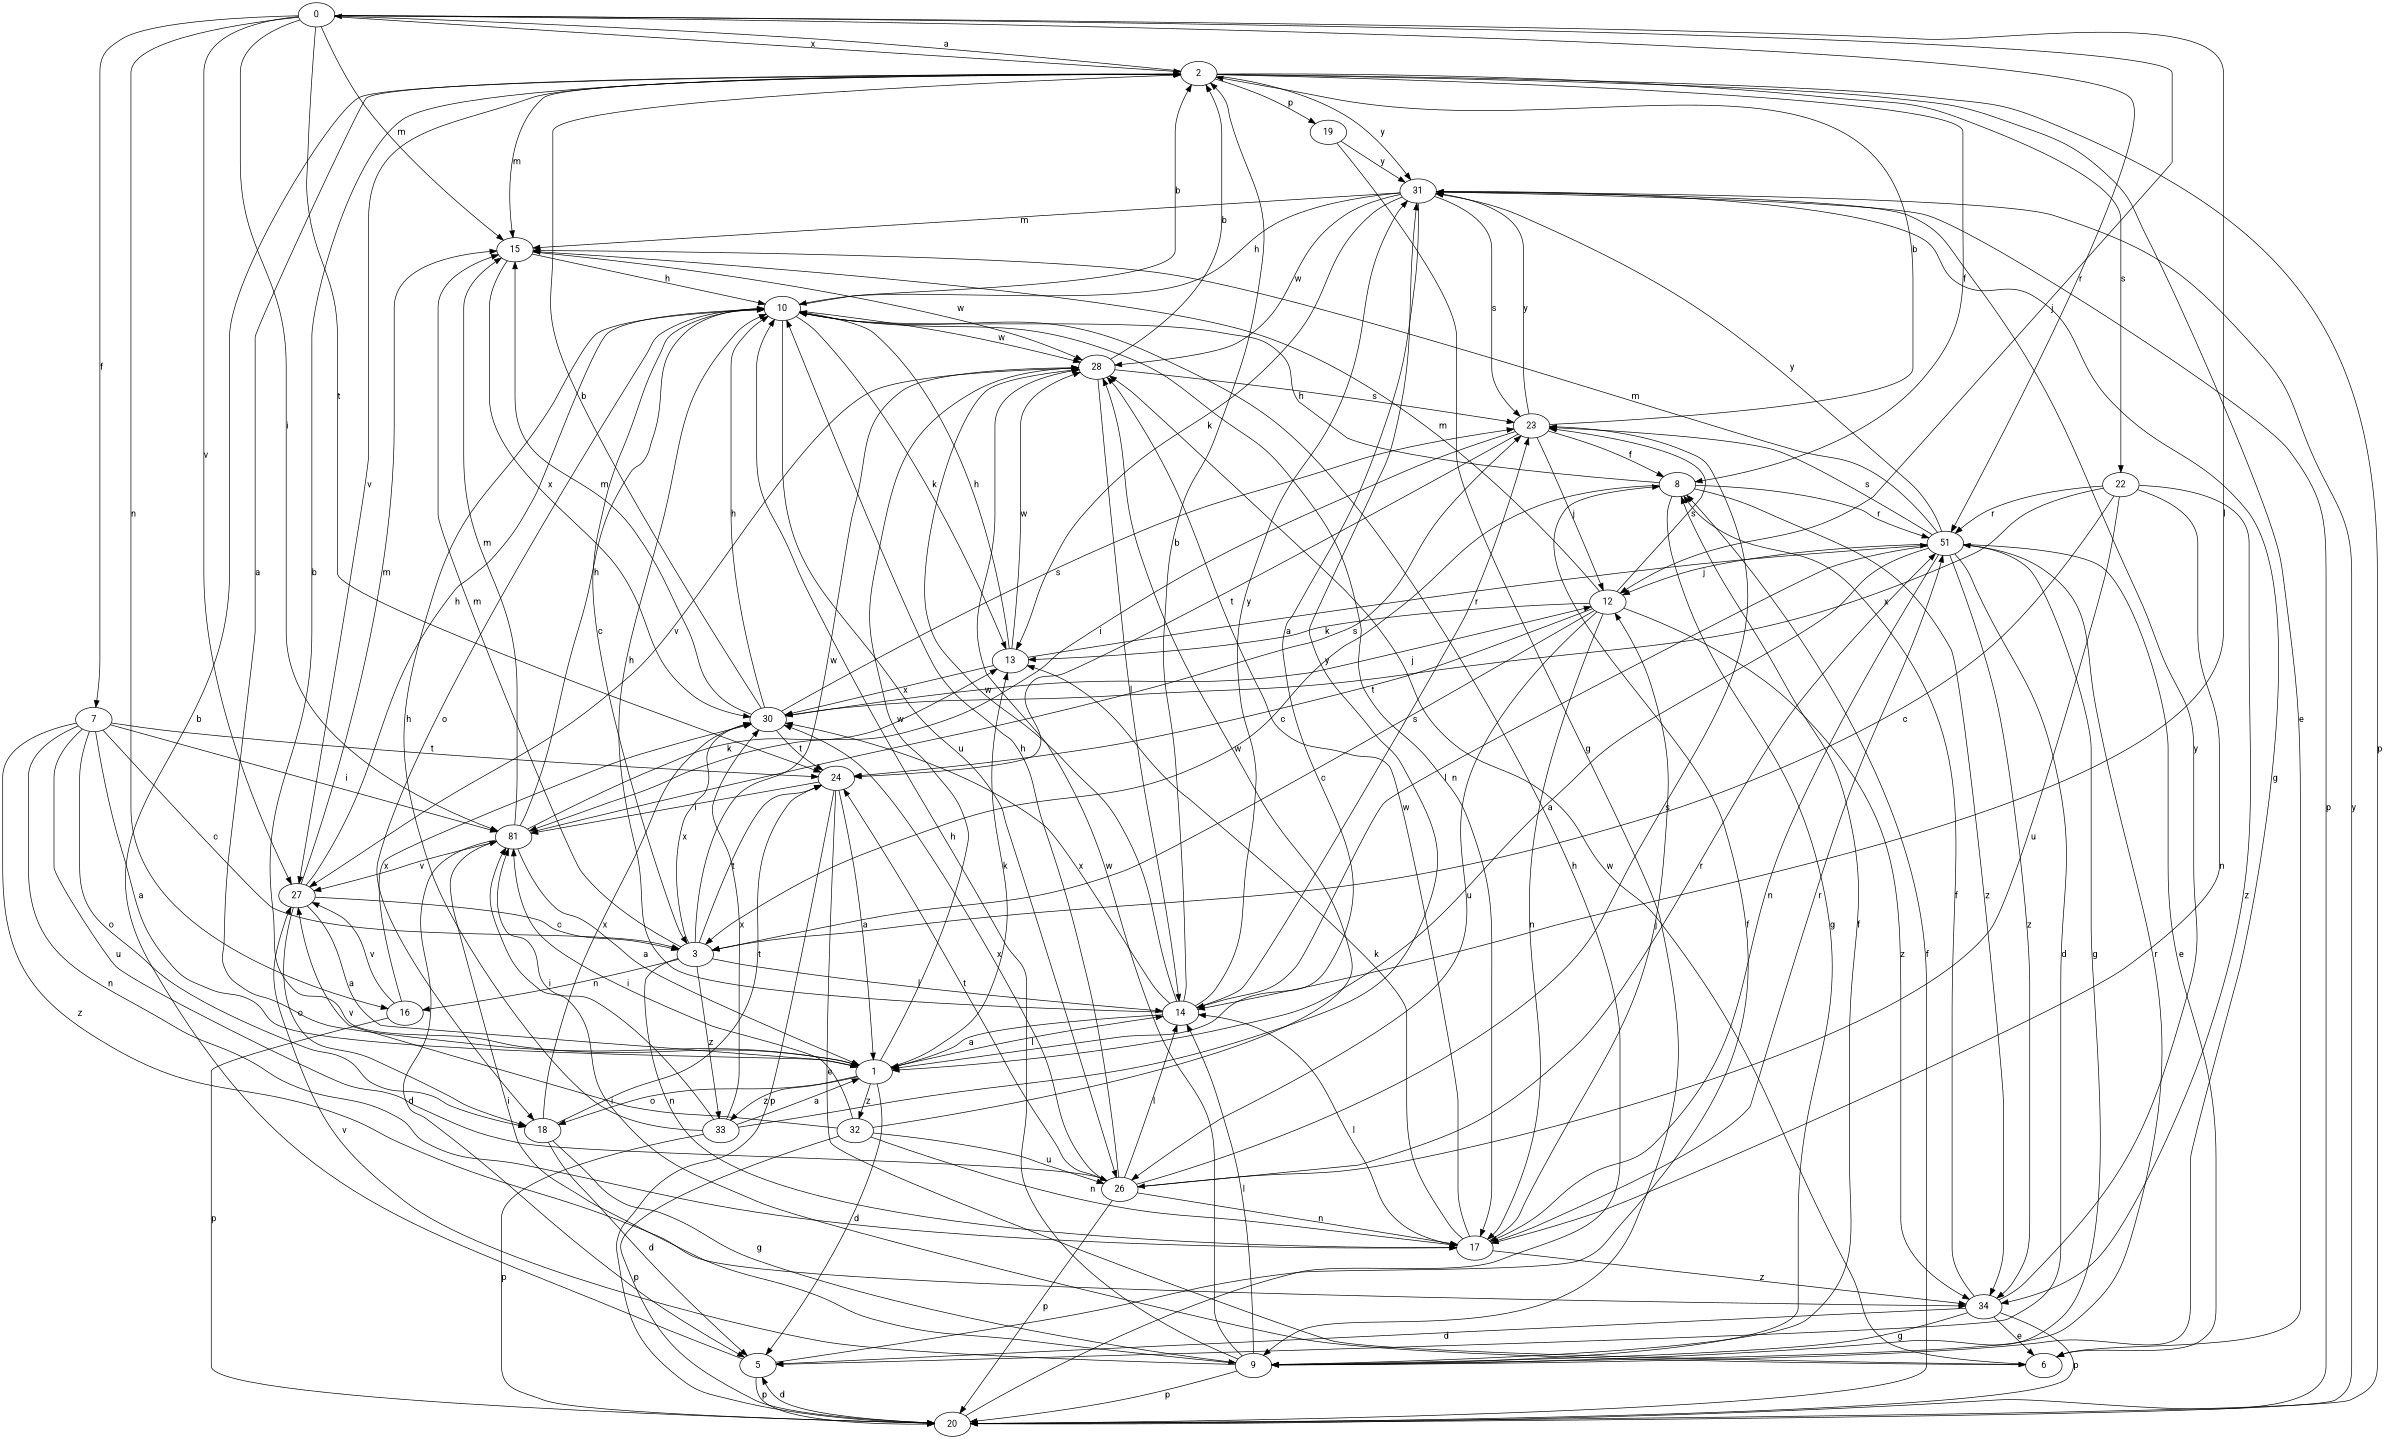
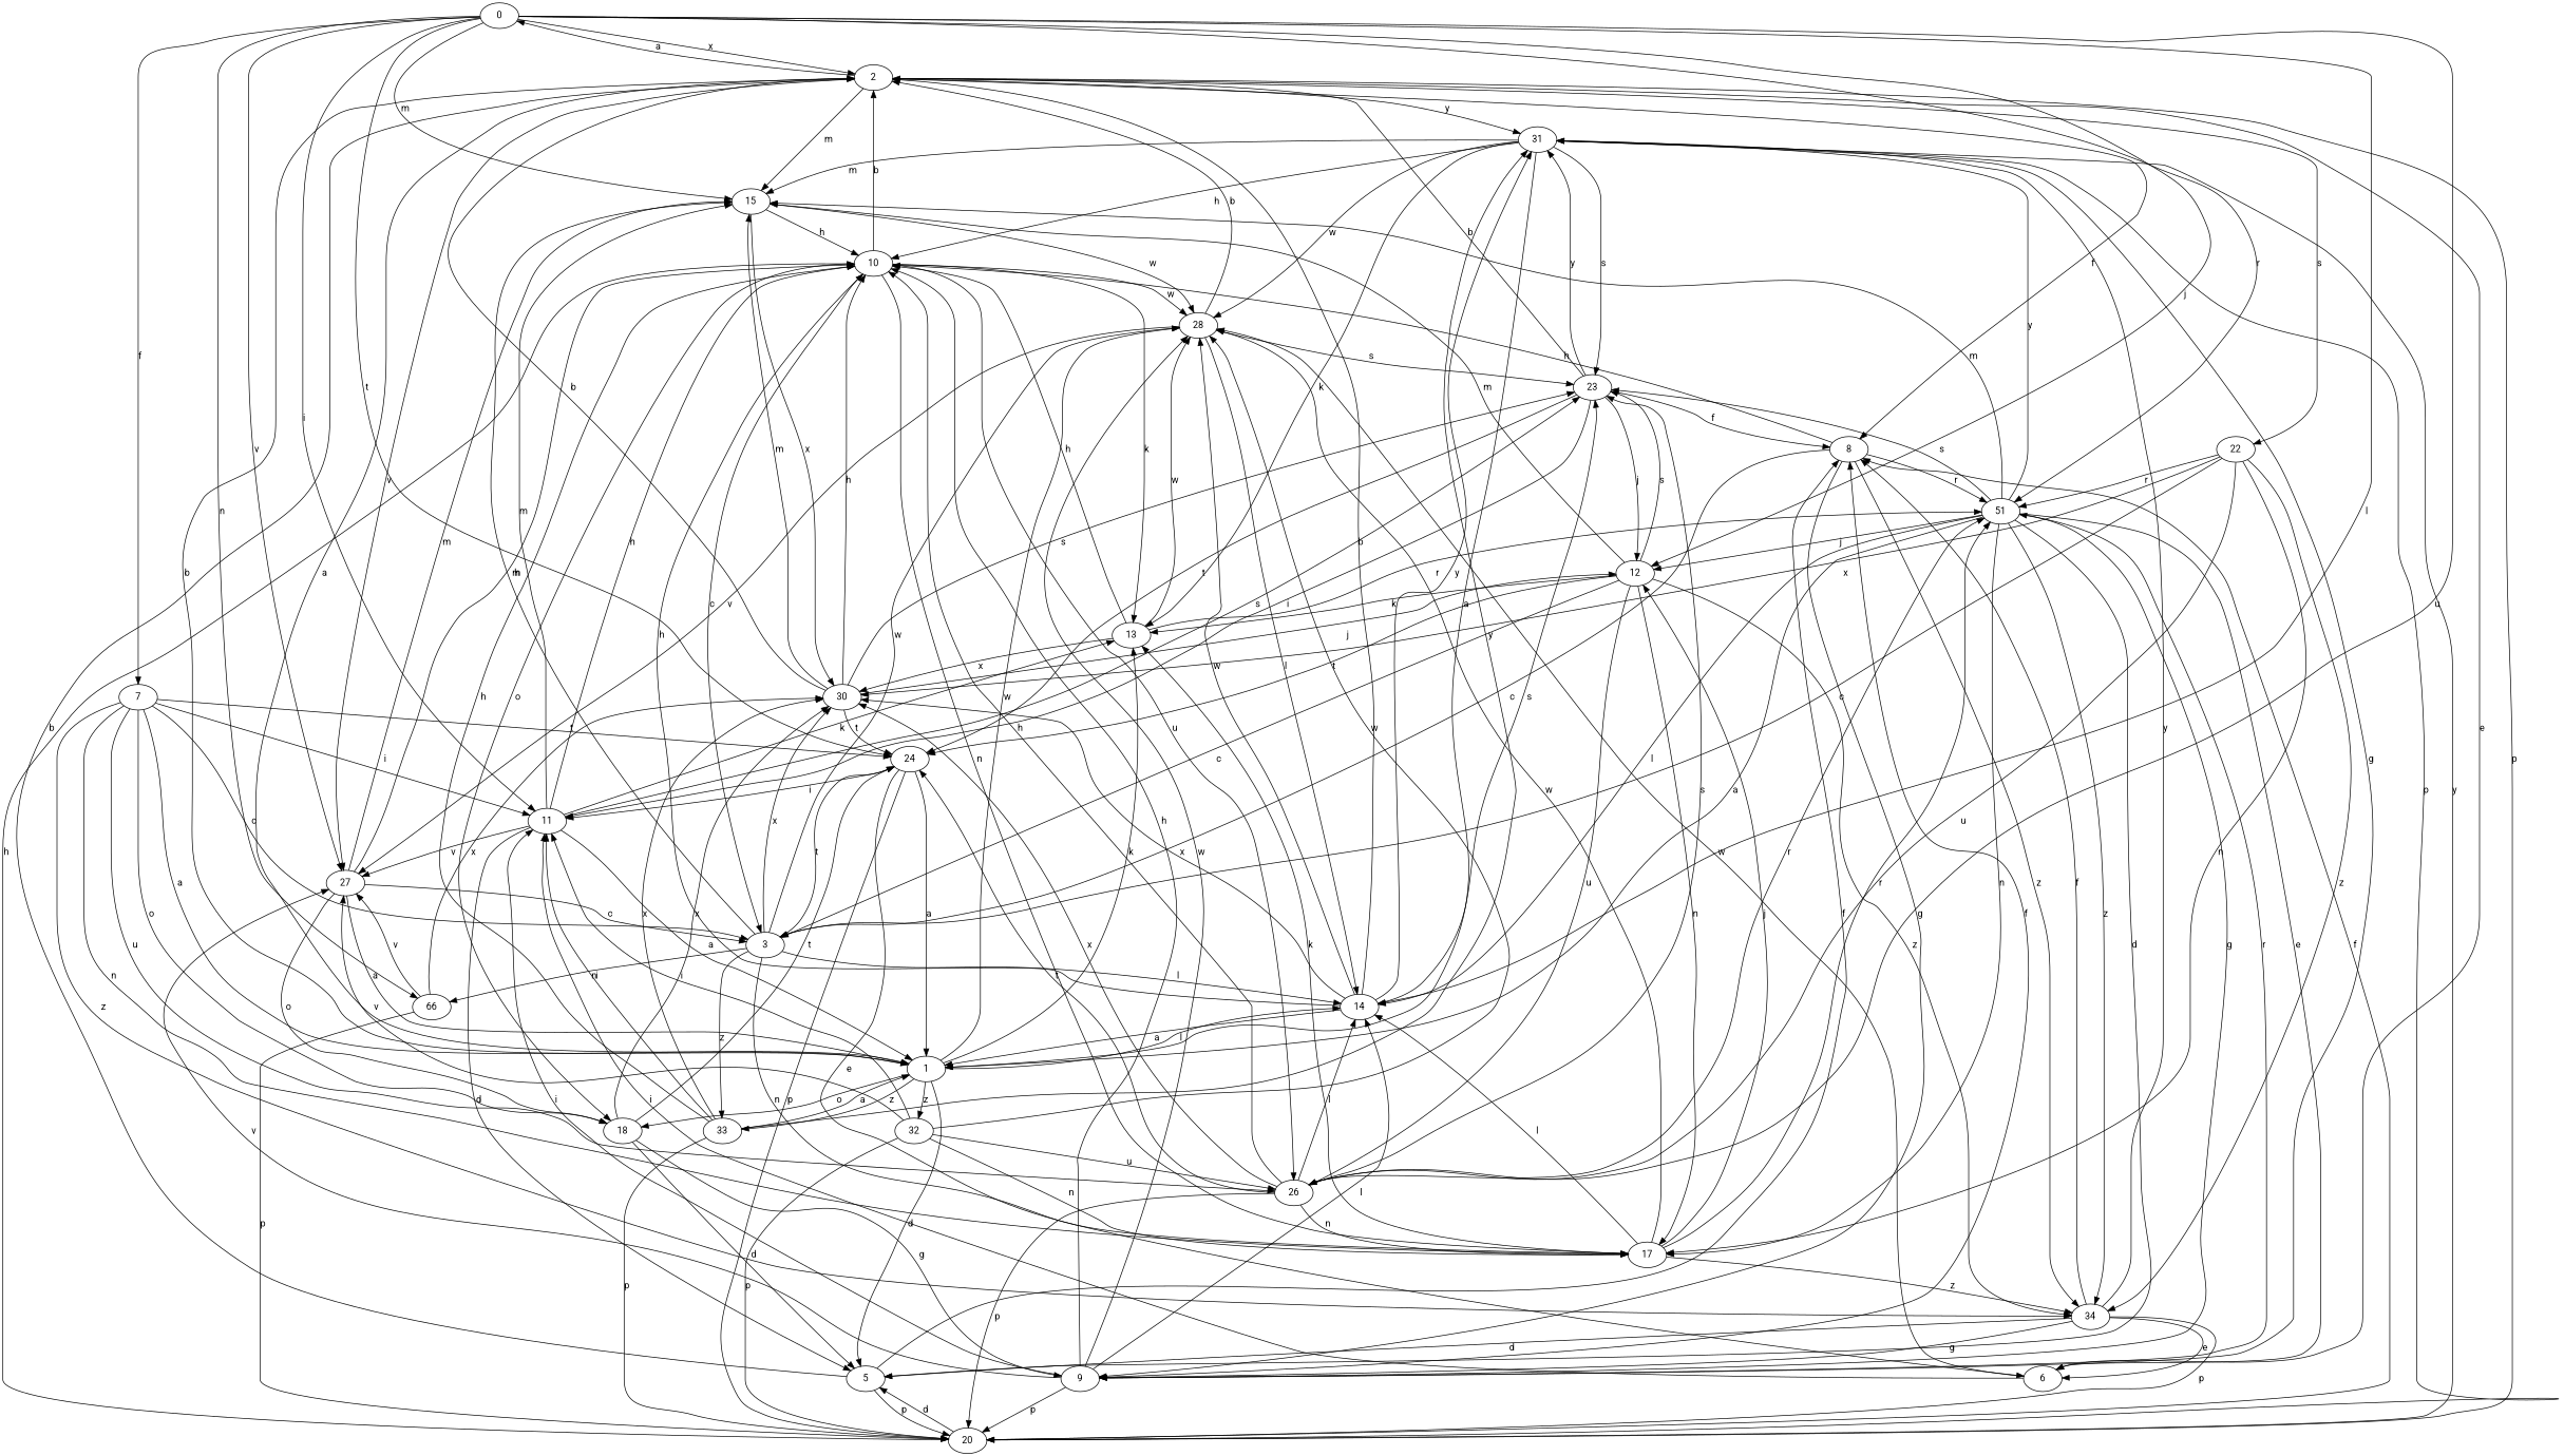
  strict digraph {
    fontname=Roboto
    node [fontname=Roboto]
    edge [fontname=Roboto]
    0
    2
    7
-   11 [label=81]
+   11
    12
    14
    15
-   16
+   16 [label=66]
    n9 [label=51]
    24
    26
    27
    1
    6
    8
-   19
    20
    22
    31
    18
    3
    17
    34
    5
    13
    10
    23
    28
    30
    9
    32
    33
    0 -> 2 [label=x]
    0 -> 7 [label=f]
    0 -> 11 [label=i]
    0 -> 12 [label=j]
    0 -> 14 [label=l]
    0 -> 15 [label=m]
    0 -> 16 [label=n]
    0 -> n9 [label=r]
    0 -> 24 [label=t]
+   0 -> 26 [label=u]
    0 -> 27 [label=v]
    2 -> 0 [label=a]
    2 -> 15 [label=m]
    2 -> 27 [label=v]
    2 -> 1 [label=a]
    2 -> 6 [label=e]
    2 -> 8 [label=f]
-   2 -> 19 [label=p]
    2 -> 20 [label=p]
    2 -> 22 [label=s]
    2 -> 31 [label=y]
    7 -> 11 [label=i]
    7 -> 24 [label=t]
    7 -> 26 [label=u]
    7 -> 1 [label=a]
    7 -> 18 [label=o]
    7 -> 3 [label=c]
    7 -> 17 [label=n]
    7 -> 34 [label=z]
    11 -> 15 [label=m]
    11 -> 27 [label=v]
    11 -> 1 [label=a]
    11 -> 5 [label=d]
    11 -> 13 [label=k]
    11 -> 10 [label=h]
    11 -> 23 [label=s]
    12 -> 15 [label=m]
    12 -> 24 [label=t]
    12 -> 26 [label=u]
    12 -> 3 [label=c]
    12 -> 17 [label=n]
    12 -> 34 [label=z]
    12 -> 13 [label=k]
    12 -> 23 [label=s]
    14 -> 2 [label=b]
    14 -> 1 [label=a]
    14 -> 31 [label=y]
    14 -> 10 [label=h]
    14 -> 23 [label=s]
    14 -> 28 [label=w]
    14 -> 30 [label=x]
    15 -> 10 [label=h]
    15 -> 28 [label=w]
    15 -> 30 [label=x]
    16 -> 27 [label=v]
    16 -> 20 [label=p]
    16 -> 30 [label=x]
    n9 -> 12 [label=j]
    n9 -> 14 [label=l]
    n9 -> 15 [label=m]
    n9 -> 1 [label=a]
    n9 -> 6 [label=e]
    n9 -> 31 [label=y]
    n9 -> 17 [label=n]
    n9 -> 34 [label=z]
    n9 -> 5 [label=d]
    n9 -> 23 [label=s]
    n9 -> 9 [label=g]
    24 -> 11 [label=i]
    24 -> 1 [label=a]
    24 -> 6 [label=e]
    24 -> 20 [label=p]
    26 -> 14 [label=l]
    26 -> n9 [label=r]
    26 -> 24 [label=t]
    26 -> 20 [label=p]
    26 -> 17 [label=n]
    26 -> 10 [label=h]
    26 -> 23 [label=s]
    26 -> 30 [label=x]
    27 -> 15 [label=m]
    27 -> 1 [label=a]
    27 -> 18 [label=o]
    27 -> 3 [label=c]
    27 -> 10 [label=h]
    1 -> 2 [label=b]
    1 -> 14 [label=l]
    1 -> 18 [label=o]
    1 -> 5 [label=d]
    1 -> 13 [label=k]
    1 -> 28 [label=w]
    1 -> 32 [label=z]
    1 -> 33 [label=z]
    6 -> 11 [label=i]
    6 -> 28 [label=w]
    8 -> n9 [label=r]
    8 -> 3 [label=c]
    8 -> 34 [label=z]
    8 -> 10 [label=h]
    8 -> 9 [label=g]
-   19 -> 31 [label=y]
-   19 -> 9 [label=g]
    20 -> 8 [label=f]
    20 -> 31 [label=y]
    20 -> 5 [label=d]
    20 -> 10 [label=h]
    22 -> n9 [label=r]
    22 -> 26 [label=u]
    22 -> 3 [label=c]
    22 -> 17 [label=n]
    22 -> 34 [label=z]
    22 -> 30 [label=x]
    31 -> 15 [label=m]
    31 -> 1 [label=a]
    31 -> 20 [label=p]
    31 -> 13 [label=k]
    31 -> 10 [label=h]
    31 -> 23 [label=s]
    31 -> 28 [label=w]
    31 -> 9 [label=g]
    18 -> 24 [label=t]
    18 -> 5 [label=d]
    18 -> 30 [label=x]
    18 -> 9 [label=g]
    3 -> 14 [label=l]
    3 -> 15 [label=m]
    3 -> 16 [label=n]
    3 -> 24 [label=t]
    3 -> 17 [label=n]
    3 -> 28 [label=w]
    3 -> 30 [label=x]
    3 -> 33 [label=z]
    17 -> 12 [label=j]
    17 -> 14 [label=l]
    17 -> n9 [label=r]
    17 -> 34 [label=z]
    17 -> 13 [label=k]
    17 -> 28 [label=w]
    34 -> 6 [label=e]
    34 -> 8 [label=f]
    34 -> 20 [label=p]
    34 -> 31 [label=y]
    34 -> 5 [label=d]
    34 -> 9 [label=g]
    5 -> 2 [label=b]
    5 -> 8 [label=f]
    5 -> 20 [label=p]
    13 -> n9 [label=r]
    13 -> 10 [label=h]
    13 -> 28 [label=w]
    13 -> 30 [label=x]
    10 -> 2 [label=b]
    10 -> 26 [label=u]
    10 -> 18 [label=o]
    10 -> 3 [label=c]
    10 -> 17 [label=n]
    10 -> 13 [label=k]
    10 -> 28 [label=w]
    23 -> 2 [label=b]
    23 -> 11 [label=i]
    23 -> 12 [label=j]
    23 -> 24 [label=t]
    23 -> 8 [label=f]
    23 -> 31 [label=y]
    28 -> 2 [label=b]
    28 -> 14 [label=l]
    28 -> 27 [label=v]
    28 -> 23 [label=s]
    30 -> 2 [label=b]
    30 -> 12 [label=j]
    30 -> 15 [label=m]
    30 -> 24 [label=t]
    30 -> 10 [label=h]
    30 -> 23 [label=s]
    9 -> 11 [label=i]
    9 -> 14 [label=l]
    9 -> n9 [label=r]
    9 -> 27 [label=v]
    9 -> 8 [label=f]
    9 -> 20 [label=p]
    9 -> 10 [label=h]
    9 -> 28 [label=w]
    32 -> 11 [label=i]
    32 -> 26 [label=u]
    32 -> 27 [label=v]
    32 -> 20 [label=p]
    32 -> 17 [label=n]
    32 -> 28 [label=w]
    33 -> 11 [label=i]
    33 -> 1 [label=a]
    33 -> 20 [label=p]
    33 -> 31 [label=y]
    33 -> 10 [label=h]
    33 -> 30 [label=x]
  }
